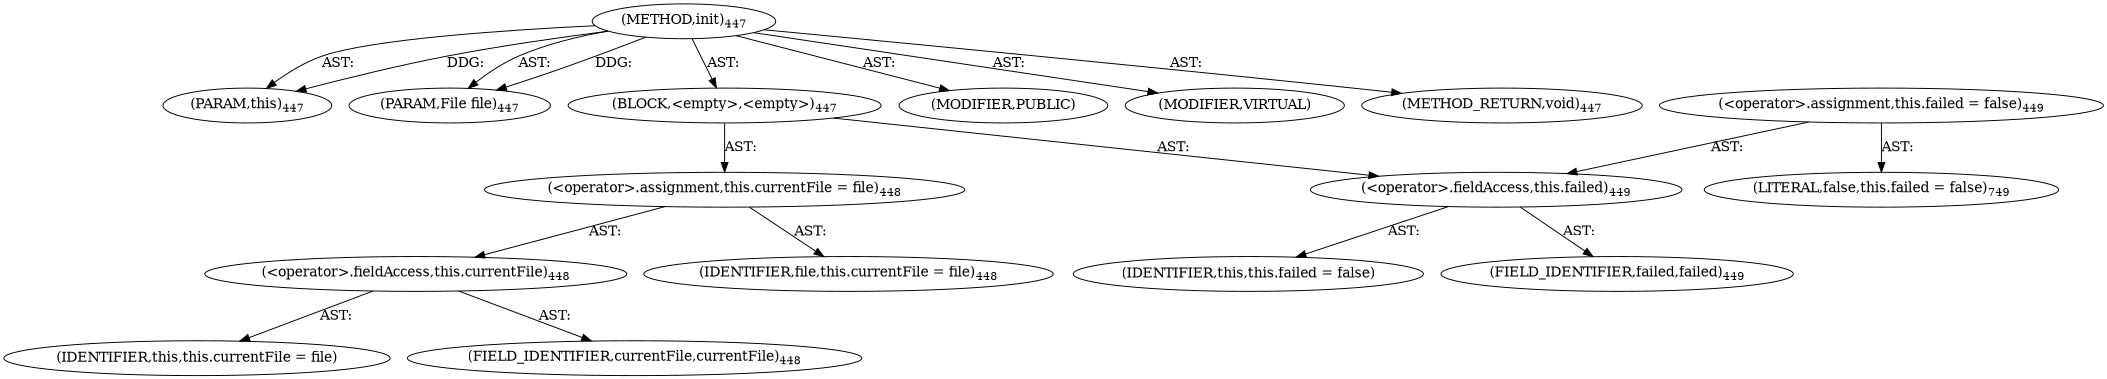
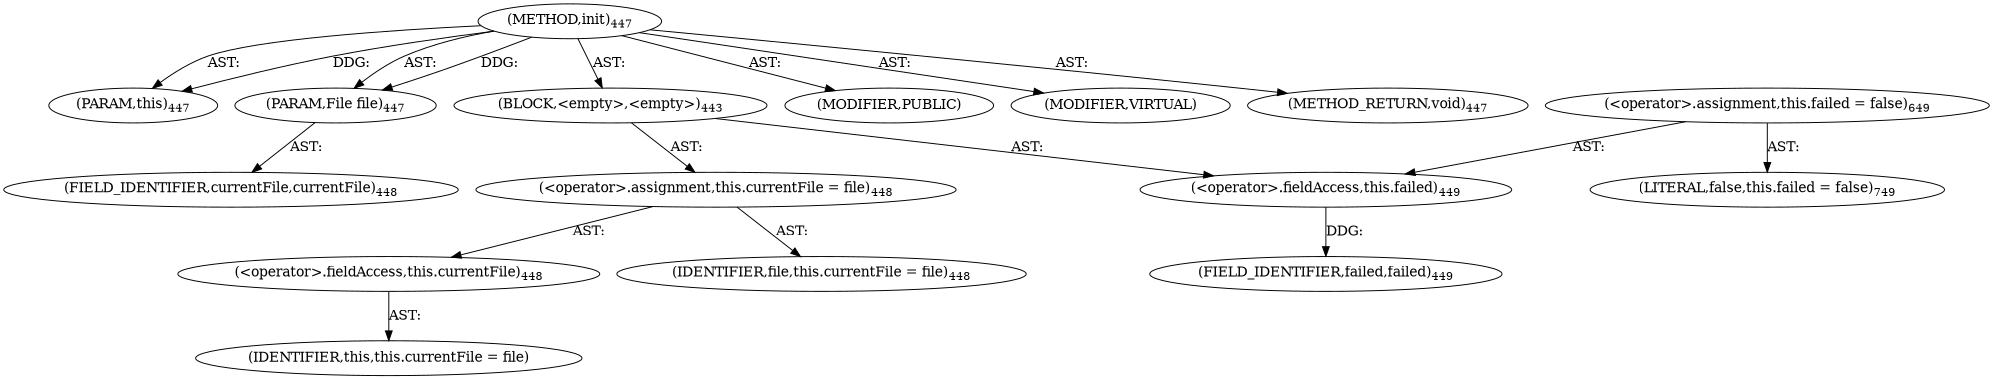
  digraph {
    n1 [label=<(METHOD,init)<SUB>447</SUB>>]
    n2 [label=<(PARAM,this)<SUB>447</SUB>>]
    n3 [label=<(PARAM,File file)<SUB>447</SUB>>]
-   n4 [label=<(BLOCK,&lt;empty&gt;,&lt;empty&gt;)<SUB>447</SUB>>]
+   n4 [label=<(BLOCK,&lt;empty&gt;,&lt;empty&gt;)<SUB>443</SUB>>]
    n5 [label=<(MODIFIER,PUBLIC)>]
    n6 [label=<(MODIFIER,VIRTUAL)>]
    n7 [label=<(METHOD_RETURN,void)<SUB>447</SUB>>]
    n8 [label=<(&lt;operator&gt;.assignment,this.currentFile = file)<SUB>448</SUB>>]
    n9 [label=<(&lt;operator&gt;.fieldAccess,this.failed)<SUB>449</SUB>>]
    n10 [label=<(&lt;operator&gt;.fieldAccess,this.currentFile)<SUB>448</SUB>>]
    n11 [label=<(IDENTIFIER,file,this.currentFile = file)<SUB>448</SUB>>]
-   n12 [label=<(&lt;operator&gt;.assignment,this.failed = false)<SUB>449</SUB>>]
+   n12 [label=<(&lt;operator&gt;.assignment,this.failed = false)<SUB>649</SUB>>]
    n13 [label=<(LITERAL,false,this.failed = false)<SUB>749</SUB>>]
    n14 [label=<(IDENTIFIER,this,this.currentFile = file)>]
    n15 [label=<(FIELD_IDENTIFIER,currentFile,currentFile)<SUB>448</SUB>>]
-   n16 [label=<(IDENTIFIER,this,this.failed = false)>]
    n17 [label=<(FIELD_IDENTIFIER,failed,failed)<SUB>449</SUB>>]
    n1 -> n2 [label="AST: "]
    n1 -> n2 [label="DDG: "]
    n1 -> n3 [label="AST: "]
    n1 -> n3 [label="DDG: "]
    n1 -> n4 [label="AST: "]
    n1 -> n5 [label="AST: "]
    n1 -> n6 [label="AST: "]
    n1 -> n7 [label="AST: "]
    n4 -> n8 [label="AST: "]
    n4 -> n9 [label="AST: "]
    n8 -> n10 [label="AST: "]
    n8 -> n11 [label="AST: "]
-   n9 -> n16 [label="AST: "]
-   n9 -> n17 [label="AST: "]
+   n9 -> n17 [label="DDG: "]
    n10 -> n14 [label="AST: "]
-   n10 -> n15 [label="AST: "]
+   n3 -> n15 [label="AST: "]
    n12 -> n9 [label="AST: "]
    n12 -> n13 [label="AST: "]
  }
